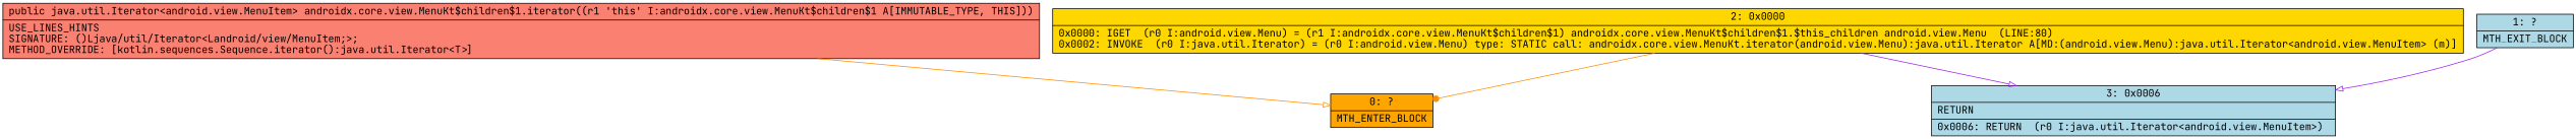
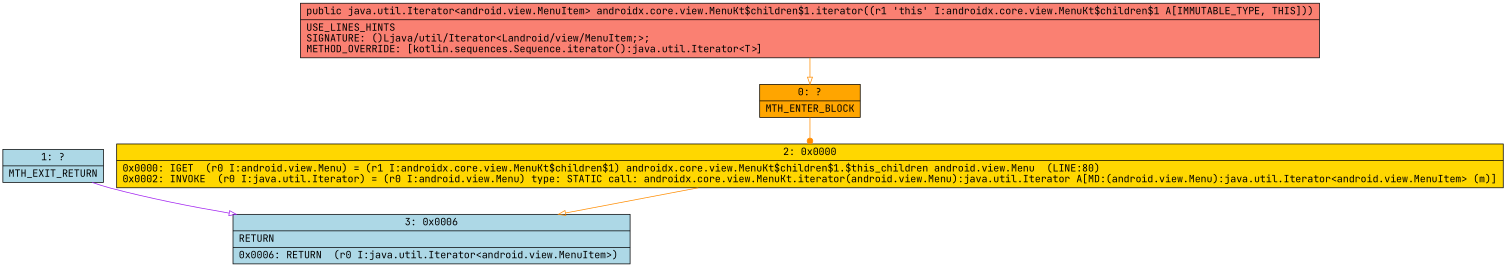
  digraph {
    fontname="JetBrains Mono"
    node [fillcolor=lightblue fontname="JetBrains Mono" shape=record style=filled]
    edge [arrowhead=onormal color=darkorange fontname="JetBrains Mono"]
    n1 [fillcolor=orange label="{0\:\ ?|MTH_ENTER_BLOCK\l}"]
    n2 [fillcolor=gold label="{2\:\ 0x0000|0x0000: IGET  (r0 I:android.view.Menu) = (r1 I:androidx.core.view.MenuKt$children$1) androidx.core.view.MenuKt$children$1.$this_children android.view.Menu  (LINE:80)\l0x0002: INVOKE  (r0 I:java.util.Iterator) = (r0 I:android.view.Menu) type: STATIC call: androidx.core.view.MenuKt.iterator(android.view.Menu):java.util.Iterator A[MD:(android.view.Menu):java.util.Iterator\<android.view.MenuItem\> (m)]\l}"]
    n3 [label="{3\:\ 0x0006|RETURN\l|0x0006: RETURN  (r0 I:java.util.Iterator\<android.view.MenuItem\>) \l}"]
-   n4 [label="{1\:\ ?|MTH_EXIT_BLOCK\l}"]
+   n4 [label="{1\:\ ?|MTH_EXIT_RETURN\l}"]
    n5 [fillcolor=salmon label="{public java.util.Iterator\<android.view.MenuItem\> androidx.core.view.MenuKt$children$1.iterator((r1 'this' I:androidx.core.view.MenuKt$children$1 A[IMMUTABLE_TYPE, THIS]))  | USE_LINES_HINTS\lSIGNATURE: ()Ljava\/util\/Iterator\<Landroid\/view\/MenuItem;\>;\lMETHOD_OVERRIDE: [kotlin.sequences.Sequence.iterator():java.util.Iterator\<T\>]\l}"]
-   n2 -> n1 [arrowhead=dot]
-   n2 -> n3 [color=purple]
+   n1 -> n2 [arrowhead=dot]
+   n2 -> n3
    n4 -> n3 [color=purple]
    n5 -> n1
  }
